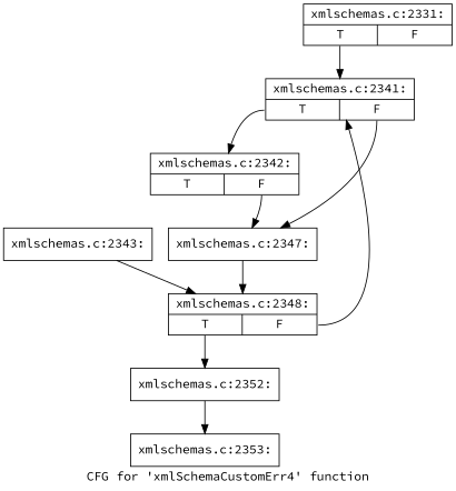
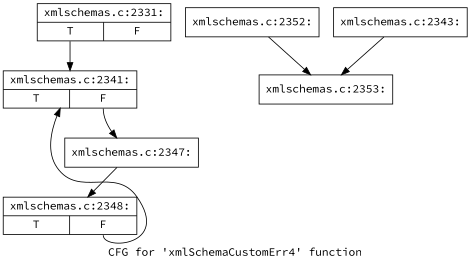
  digraph {
    fontname="Source Code Pro"
    label="CFG for 'xmlSchemaCustomErr4' function"
    node [fontname="Source Code Pro" shape=record]
    edge [fontname="Source Code Pro" tailport=s0]
    n1 [label="{xmlschemas.c:2331:|{<s0>T|<s1>F}}"]
    n2 [label="{xmlschemas.c:2341:|{<s0>T|<s1>F}}"]
    n3 [label="{xmlschemas.c:2347:}"]
-   n4 [label="{xmlschemas.c:2342:|{<s0>T|<s1>F}}"]
    n5 [label="{xmlschemas.c:2348:|{<s0>T|<s1>F}}"]
    n6 [label="{xmlschemas.c:2352:}"]
    n7 [label="{xmlschemas.c:2343:}"]
    n8 [label="{xmlschemas.c:2353:}"]
    n1 -> n2
    n2 -> n3 [tailport=s1]
-   n2 -> n4
    n3 -> n5
-   n4 -> n3 [tailport=s1]
    n5 -> n2 [tailport=s1]
-   n5 -> n6
    n6 -> n8
-   n7 -> n5
+   n7 -> n8
  }
